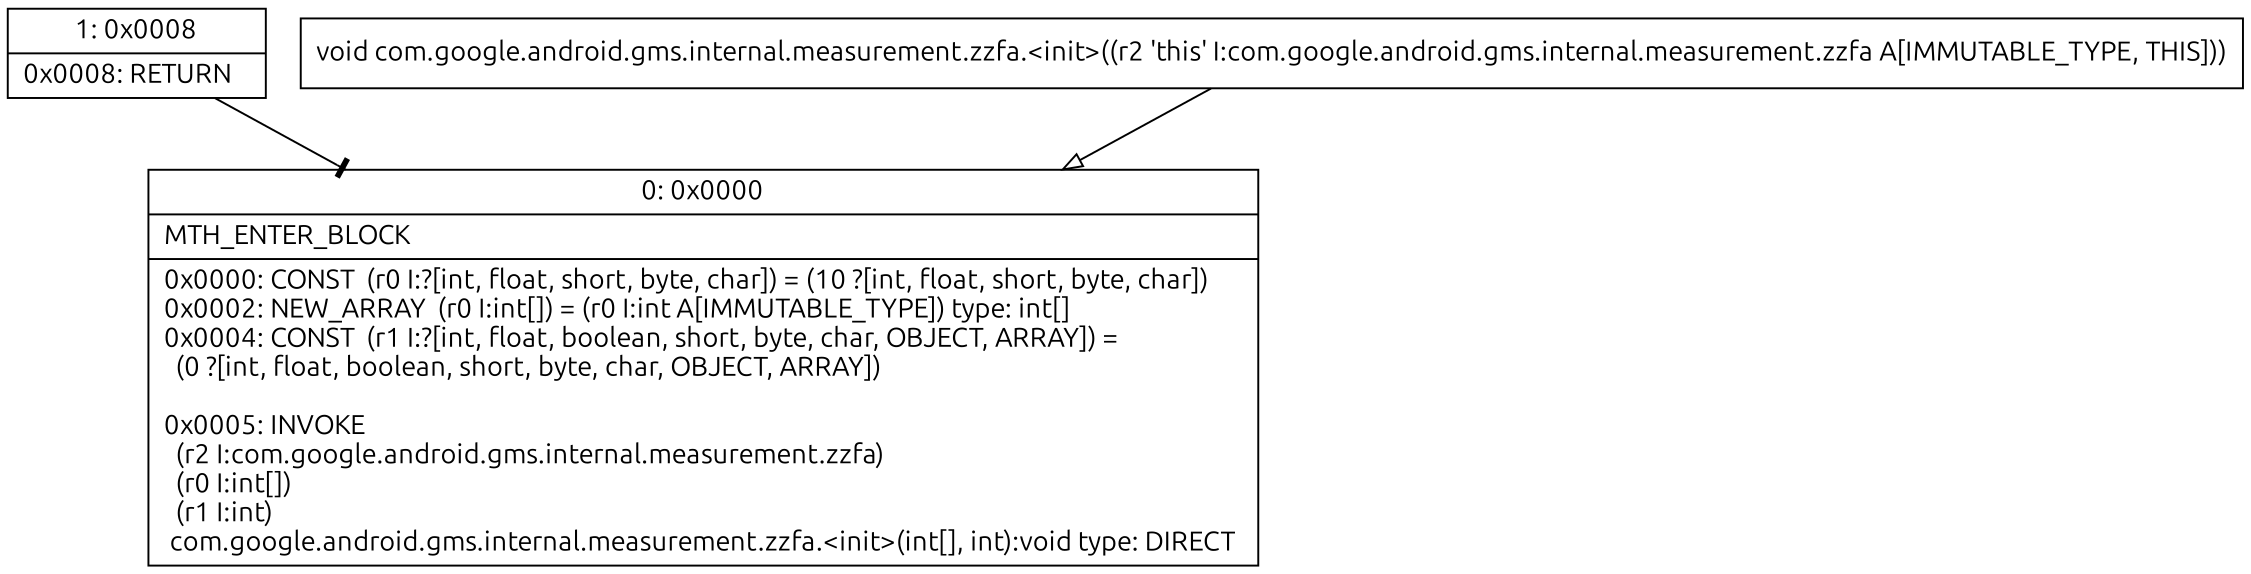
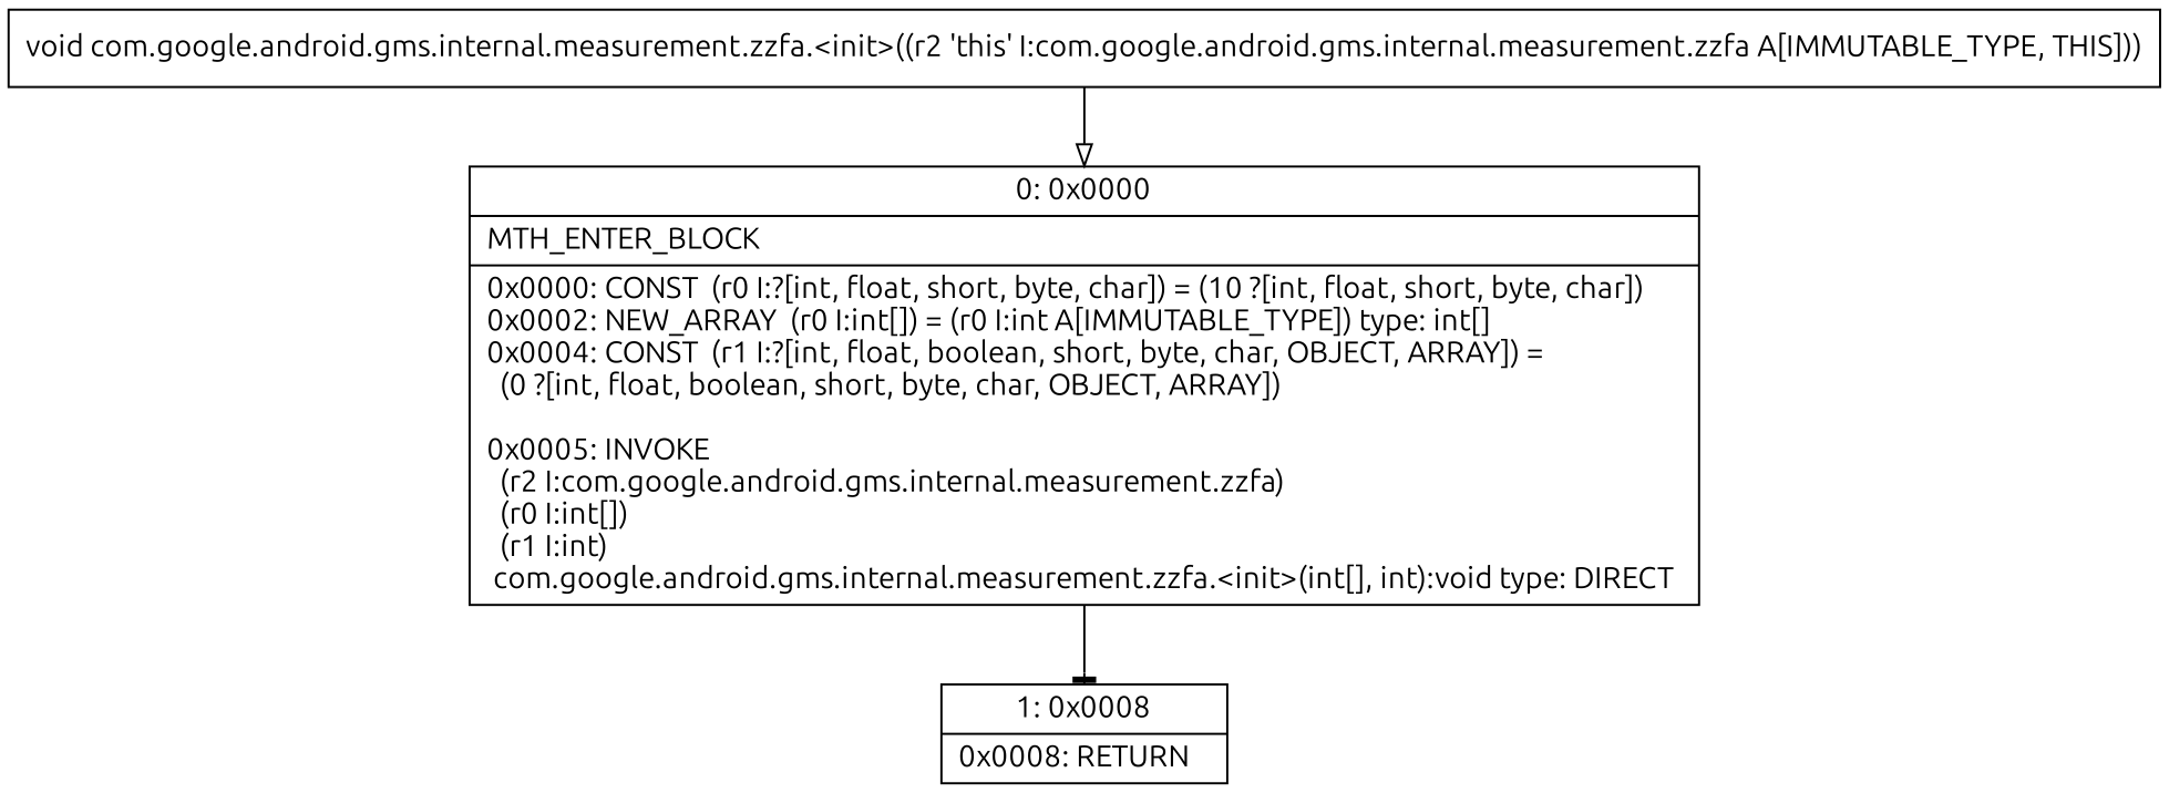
  digraph {
    fontname=Ubuntu
    node [shape=record fontname=Ubuntu]
    edge [fontname=Ubuntu]
    n1 [label="{0\:\ 0x0000|MTH_ENTER_BLOCK\l|0x0000: CONST  (r0 I:?[int, float, short, byte, char]) = (10 ?[int, float, short, byte, char]) \l0x0002: NEW_ARRAY  (r0 I:int[]) = (r0 I:int A[IMMUTABLE_TYPE]) type: int[] \l0x0004: CONST  (r1 I:?[int, float, boolean, short, byte, char, OBJECT, ARRAY]) = \l  (0 ?[int, float, boolean, short, byte, char, OBJECT, ARRAY])\l \l0x0005: INVOKE  \l  (r2 I:com.google.android.gms.internal.measurement.zzfa)\l  (r0 I:int[])\l  (r1 I:int)\l com.google.android.gms.internal.measurement.zzfa.\<init\>(int[], int):void type: DIRECT \l}"]
    n2 [label="{1\:\ 0x0008|0x0008: RETURN   \l}"]
    n3 [label="{void com.google.android.gms.internal.measurement.zzfa.\<init\>((r2 'this' I:com.google.android.gms.internal.measurement.zzfa A[IMMUTABLE_TYPE, THIS])) }"]
-   n2 -> n1 [arrowhead=tee]
+   n1 -> n2 [arrowhead=tee]
    n3 -> n1 [arrowhead=onormal]
  }
